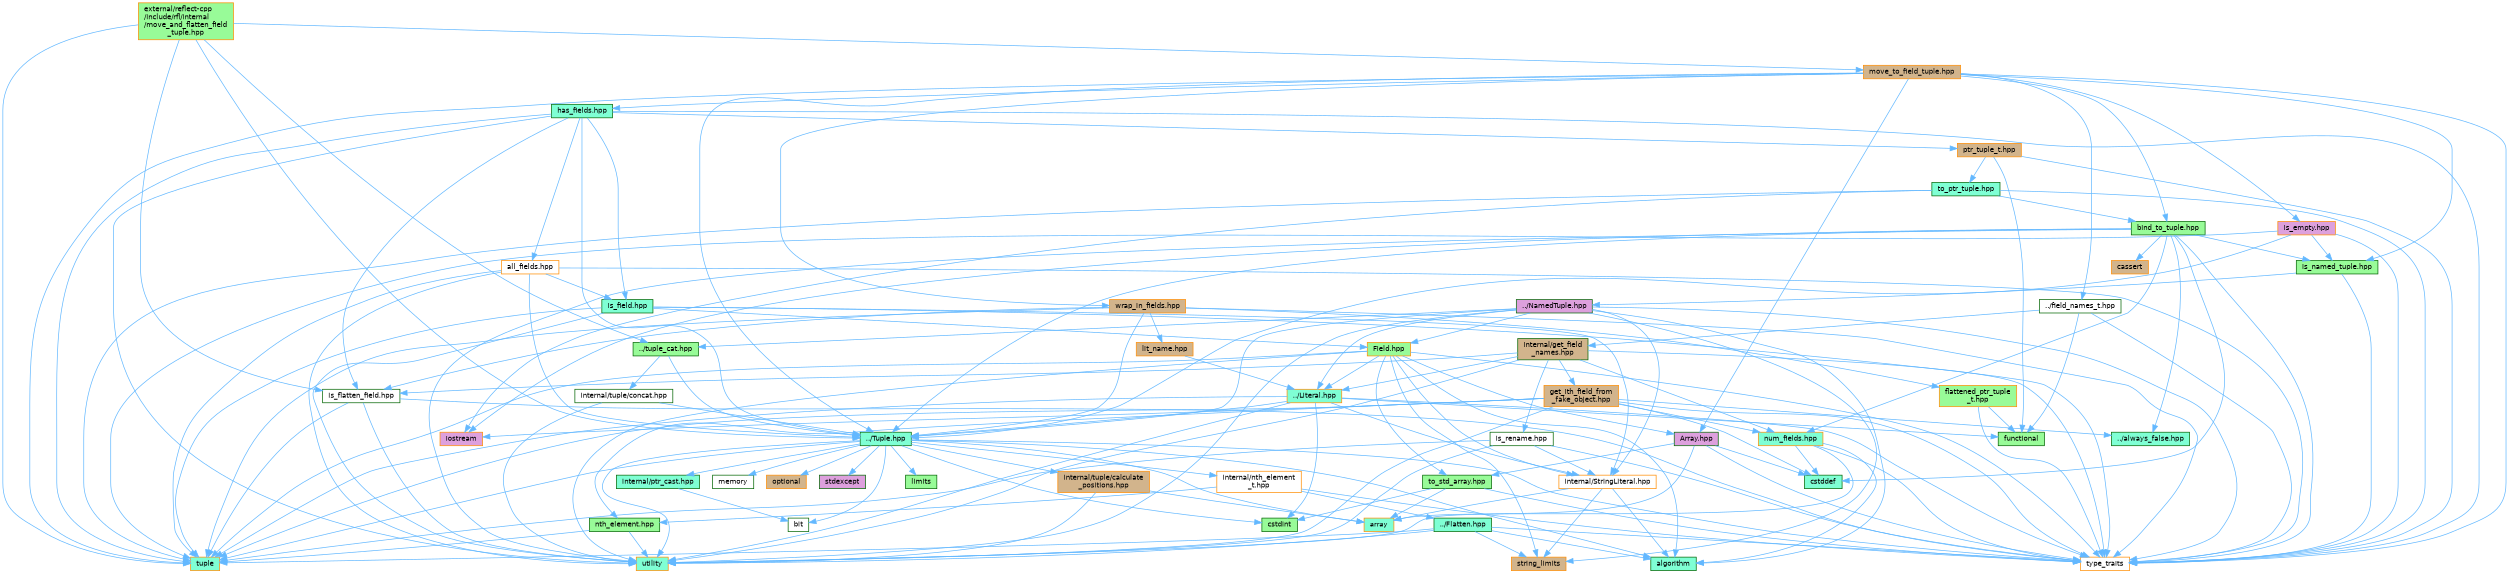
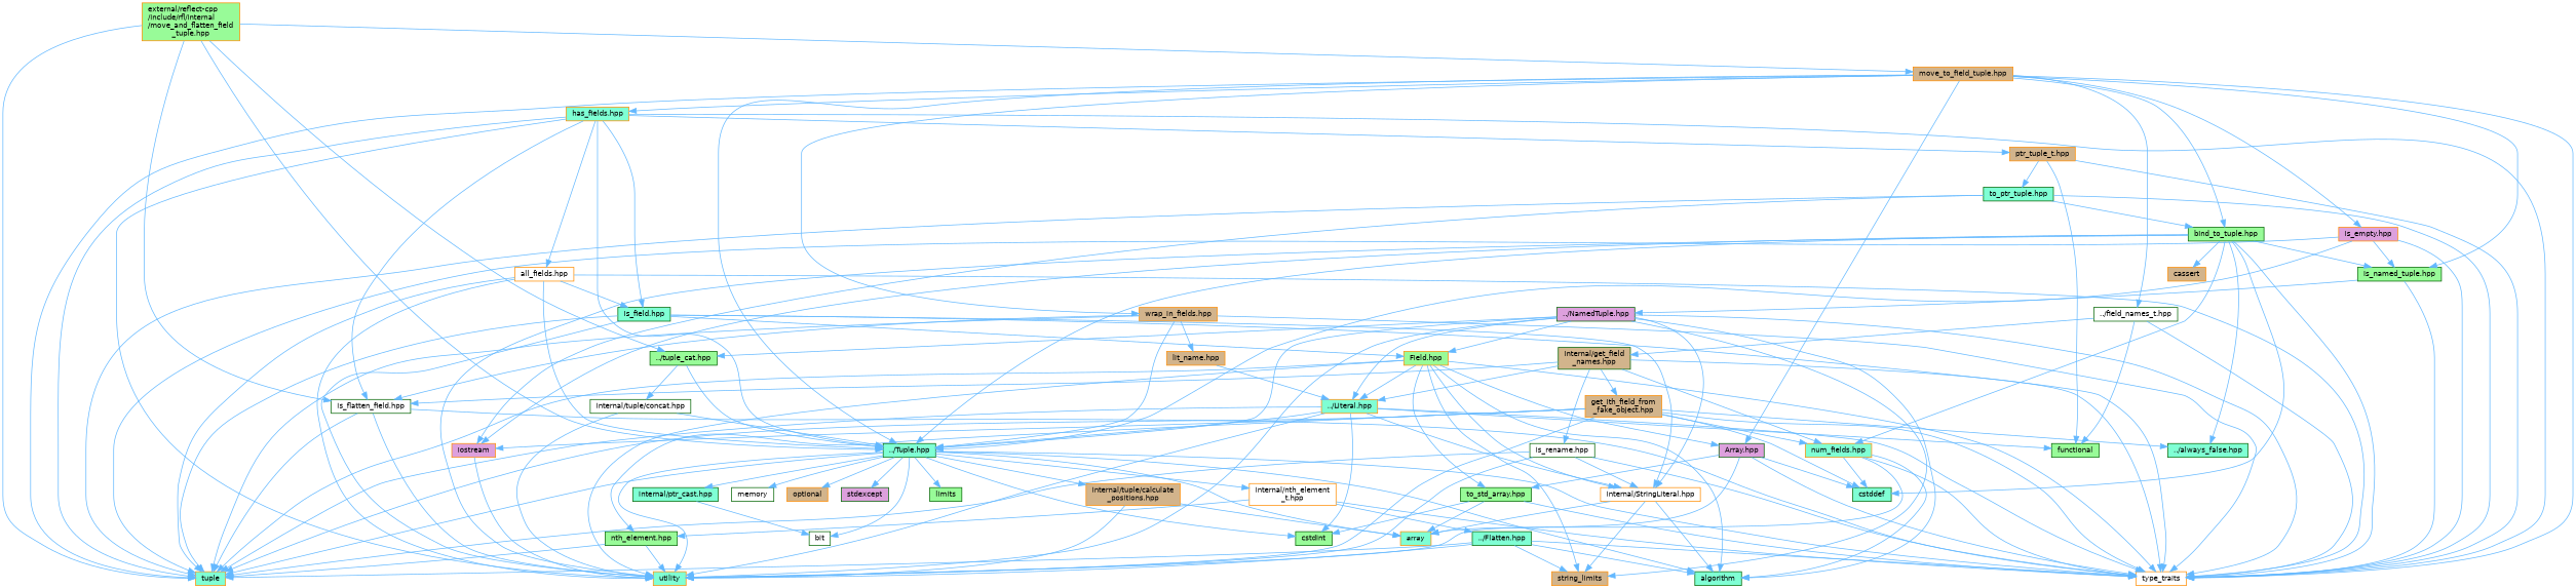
  digraph {
    node [color=darkgreen fillcolor=aquamarine fontname=Helvetica fontsize=10 shape=box style=filled]
    edge [color=steelblue1 fontname=Helvetica fontsize=10 labelfontname=Helvetica labelfontsize=10 style=solid]
    n1 [color=darkorange fillcolor=palegreen fontcolor=black height=0.2 label="external/reflect-cpp\l/include/rfl/internal\l/move_and_flatten_field\l_tuple.hpp" width=0.4]
    n2 [color=darkorange height=0.2 label=tuple width=0.4]
    n3 [height=0.2 label="../Tuple.hpp" width=0.4]
    n4 [fillcolor=palegreen height=0.2 label="../tuple_cat.hpp" width=0.4]
    n5 [fillcolor=white height=0.2 label="is_flatten_field.hpp" width=0.4]
    n6 [color=darkorange fillcolor=tan height=0.2 label="move_to_field_tuple.hpp" width=0.4]
    n7 [height=0.2 label=algorithm width=0.4]
    n8 [color=darkorange height=0.2 label=array width=0.4]
    n9 [fillcolor=white height=0.2 label=bit width=0.4]
    n10 [fillcolor=palegreen height=0.2 label=cstdint width=0.4]
    n11 [fillcolor=palegreen height=0.2 label=limits width=0.4]
    n12 [fillcolor=white height=0.2 label=memory width=0.4]
    n13 [color=darkorange fillcolor=tan height=0.2 label=optional width=0.4]
    n14 [fillcolor=plum height=0.2 label=stdexcept width=0.4]
    n15 [color=darkorange fillcolor=white height=0.2 label=type_traits width=0.4]
    n16 [color=darkorange height=0.2 label=utility width=0.4]
    n17 [color=darkorange fillcolor=white height=0.2 label="internal/nth_element\l_t.hpp" width=0.4]
    n18 [height=0.2 label="internal/ptr_cast.hpp" width=0.4]
    n19 [color=darkorange fillcolor=tan height=0.2 label="internal/tuple/calculate\l_positions.hpp" width=0.4]
    n20 [fillcolor=white height=0.2 label="internal/tuple/concat.hpp" width=0.4]
    n21 [fillcolor=white height=0.2 label="../field_names_t.hpp" width=0.4]
    n22 [fillcolor=plum height=0.2 label="Array.hpp" width=0.4]
    n23 [fillcolor=palegreen height=0.2 label="bind_to_tuple.hpp" width=0.4]
    n24 [fillcolor=palegreen height=0.2 label="is_named_tuple.hpp" width=0.4]
-   n25 [height=0.2 label="has_fields.hpp" width=0.4]
+   n25 [color=darkorange height=0.2 label="has_fields.hpp" width=0.4]
    n26 [color=darkorange fillcolor=plum height=0.2 label="is_empty.hpp" width=0.4]
    n27 [color=darkorange fillcolor=tan height=0.2 label="wrap_in_fields.hpp" width=0.4]
    n28 [fillcolor=palegreen height=0.2 label="nth_element.hpp" width=0.4]
    n29 [height=0.2 label="../Flatten.hpp" width=0.4]
    n30 [color=darkorange fillcolor=tan height=0.2 label=string_limits width=0.4]
    n31 [fillcolor=palegreen height=0.2 label=functional width=0.4]
    n32 [fillcolor=tan height=0.2 label="internal/get_field\l_names.hpp" width=0.4]
    n33 [height=0.2 label=cstddef width=0.4]
    n34 [fillcolor=palegreen height=0.2 label="to_std_array.hpp" width=0.4]
    n35 [color=darkorange height=0.2 label="num_fields.hpp" width=0.4]
    n36 [color=darkorange fillcolor=plum height=0.2 label=iostream width=0.4]
    n37 [height=0.2 label="../always_false.hpp" width=0.4]
    n38 [color=darkorange fillcolor=tan height=0.2 label=cassert width=0.4]
    n39 [fillcolor=plum height=0.2 label="../NamedTuple.hpp" width=0.4]
    n40 [color=darkorange fillcolor=white height=0.2 label="all_fields.hpp" width=0.4]
    n41 [height=0.2 label="is_field.hpp" width=0.4]
    n42 [color=darkorange fillcolor=tan height=0.2 label="ptr_tuple_t.hpp" width=0.4]
-   n43 [color=darkorange fillcolor=palegreen height=0.2 label="flattened_ptr_tuple\l_t.hpp" width=0.4]
    n44 [color=darkorange fillcolor=tan height=0.2 label="lit_name.hpp" width=0.4]
    n45 [color=darkorange height=0.2 label="../Literal.hpp" width=0.4]
    n46 [color=darkorange fillcolor=tan height=0.2 label="get_ith_field_from\l_fake_object.hpp" width=0.4]
    n47 [fillcolor=white height=0.2 label="is_rename.hpp" width=0.4]
    n48 [color=darkorange fillcolor=white height=0.2 label="internal/StringLiteral.hpp" width=0.4]
    n49 [color=darkorange fillcolor=palegreen height=0.2 label="Field.hpp" width=0.4]
    n50 [height=0.2 label="to_ptr_tuple.hpp" width=0.4]
    n1 -> n2
    n1 -> n3
    n1 -> n4
    n1 -> n5
    n1 -> n6
    n3 -> n2
    n3 -> n7
    n3 -> n8
    n3 -> n9
    n3 -> n10
    n3 -> n11
    n3 -> n12
    n3 -> n13
    n3 -> n14
    n3 -> n15
    n3 -> n16
    n3 -> n17
    n3 -> n18
    n3 -> n19
    n4 -> n3
    n4 -> n20
    n5 -> n2
    n5 -> n15
    n5 -> n16
    n6 -> n2
    n6 -> n3
    n6 -> n15
    n6 -> n21
    n6 -> n22
    n6 -> n23
    n6 -> n24
    n6 -> n25
    n6 -> n26
    n6 -> n27
    n17 -> n15
    n17 -> n28
    n17 -> n29
    n18 -> n9
    n19 -> n8
    n19 -> n16
    n20 -> n3
    n20 -> n16
    n21 -> n15
    n21 -> n31
    n21 -> n32
    n22 -> n8
    n22 -> n15
    n22 -> n33
    n22 -> n34
    n23 -> n3
    n23 -> n15
    n23 -> n16
    n23 -> n24
    n23 -> n33
    n23 -> n35
    n23 -> n36
    n23 -> n37
    n23 -> n38
    n24 -> n15
    n24 -> n39
    n25 -> n2
    n25 -> n3
    n25 -> n5
    n25 -> n15
    n25 -> n16
    n25 -> n40
    n25 -> n41
    n25 -> n42
    n26 -> n2
    n26 -> n3
    n26 -> n15
    n26 -> n24
    n27 -> n2
    n27 -> n3
    n27 -> n5
    n27 -> n15
-   n27 -> n43
    n27 -> n44
    n28 -> n2
    n28 -> n16
    n29 -> n2
    n29 -> n7
    n29 -> n15
    n29 -> n16
    n29 -> n30
    n32 -> n5
    n32 -> n15
-   n32 -> n16
+   n36 -> n16
    n32 -> n35
    n32 -> n45
    n32 -> n46
    n32 -> n47
    n34 -> n8
    n34 -> n10
    n34 -> n15
    n35 -> n7
    n35 -> n15
    n35 -> n16
    n35 -> n33
    n39 -> n3
    n39 -> n4
    n39 -> n7
    n39 -> n15
    n39 -> n16
    n39 -> n30
    n39 -> n45
    n39 -> n48
    n39 -> n49
    n40 -> n2
    n40 -> n3
    n40 -> n15
    n40 -> n16
    n40 -> n41
    n41 -> n2
    n41 -> n15
    n41 -> n16
    n41 -> n48
    n41 -> n49
    n42 -> n15
    n42 -> n31
    n42 -> n50
-   n43 -> n15
-   n43 -> n31
    n44 -> n45
    n45 -> n2
    n45 -> n3
    n45 -> n10
    n45 -> n15
    n45 -> n16
    n45 -> n31
    n45 -> n48
    n46 -> n2
    n46 -> n15
    n46 -> n16
    n46 -> n28
    n46 -> n33
    n46 -> n35
    n46 -> n36
    n46 -> n37
    n47 -> n2
    n47 -> n15
    n47 -> n16
    n47 -> n48
    n48 -> n7
    n48 -> n8
    n48 -> n30
    n49 -> n2
    n49 -> n7
    n49 -> n15
    n49 -> n16
    n49 -> n22
    n49 -> n30
    n49 -> n34
    n49 -> n45
    n49 -> n48
    n50 -> n2
    n50 -> n15
    n50 -> n23
    n50 -> n36
  }
